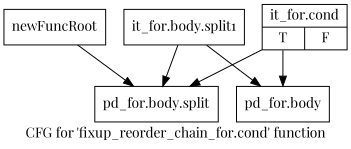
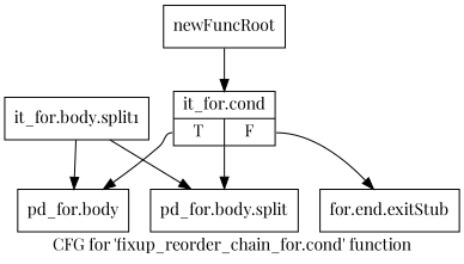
  digraph {
    fontname="Playfair Display"
    label="CFG for 'fixup_reorder_chain_for.cond' function"
    node [fontname="Playfair Display" shape=record]
    edge [fontname="Playfair Display"]
    n1 [label="{newFuncRoot}"]
    n2 [label="{it_for.cond|{<s0>T|<s1>F}}"]
+   n3 [label="{for.end.exitStub}"]
    n4 [label="{pd_for.body}"]
    n5 [label="{pd_for.body.split}"]
    n6 [label="{it_for.body.split1}"]
-   n1 -> n5
+   n1 -> n2
+   n2 -> n3 [tailport=s1]
    n2 -> n4 [tailport=s0]
    n2 -> n5
    n6 -> n4
    n6 -> n5
  }
